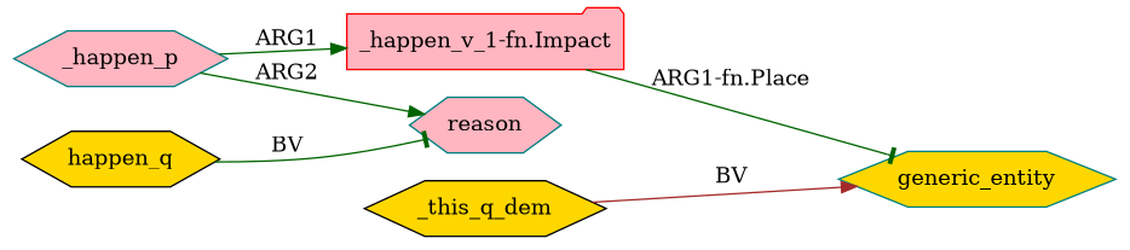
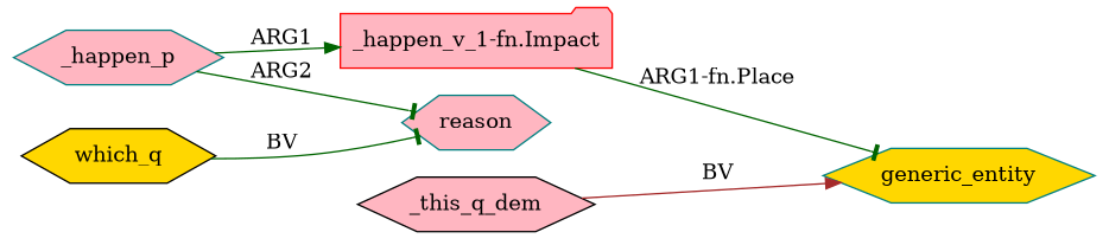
  digraph {
    rankdir=LR
    node [color=teal fillcolor=lightpink shape=hexagon style=filled]
    edge [arrowhead=tee color=darkgreen]
    n1 [label=_happen_p]
    reason
    "_happen_v_1-fn.Impact" [color=red shape=folder]
    generic_entity [fillcolor=gold]
-   which_q [color=black fillcolor=gold label=happen_q]
-   _this_q_dem [color=black fillcolor=gold]
-   n1 -> reason [arrowhead=normal label=ARG2]
+   which_q [color=black fillcolor=gold]
+   _this_q_dem [color=black]
+   n1 -> reason [label=ARG2]
    n1 -> "_happen_v_1-fn.Impact" [arrowhead=normal label=ARG1]
    "_happen_v_1-fn.Impact" -> generic_entity [label="ARG1-fn.Place"]
    which_q -> reason [label=BV]
    _this_q_dem -> generic_entity [arrowhead=normal color=brown label=BV]
  }
